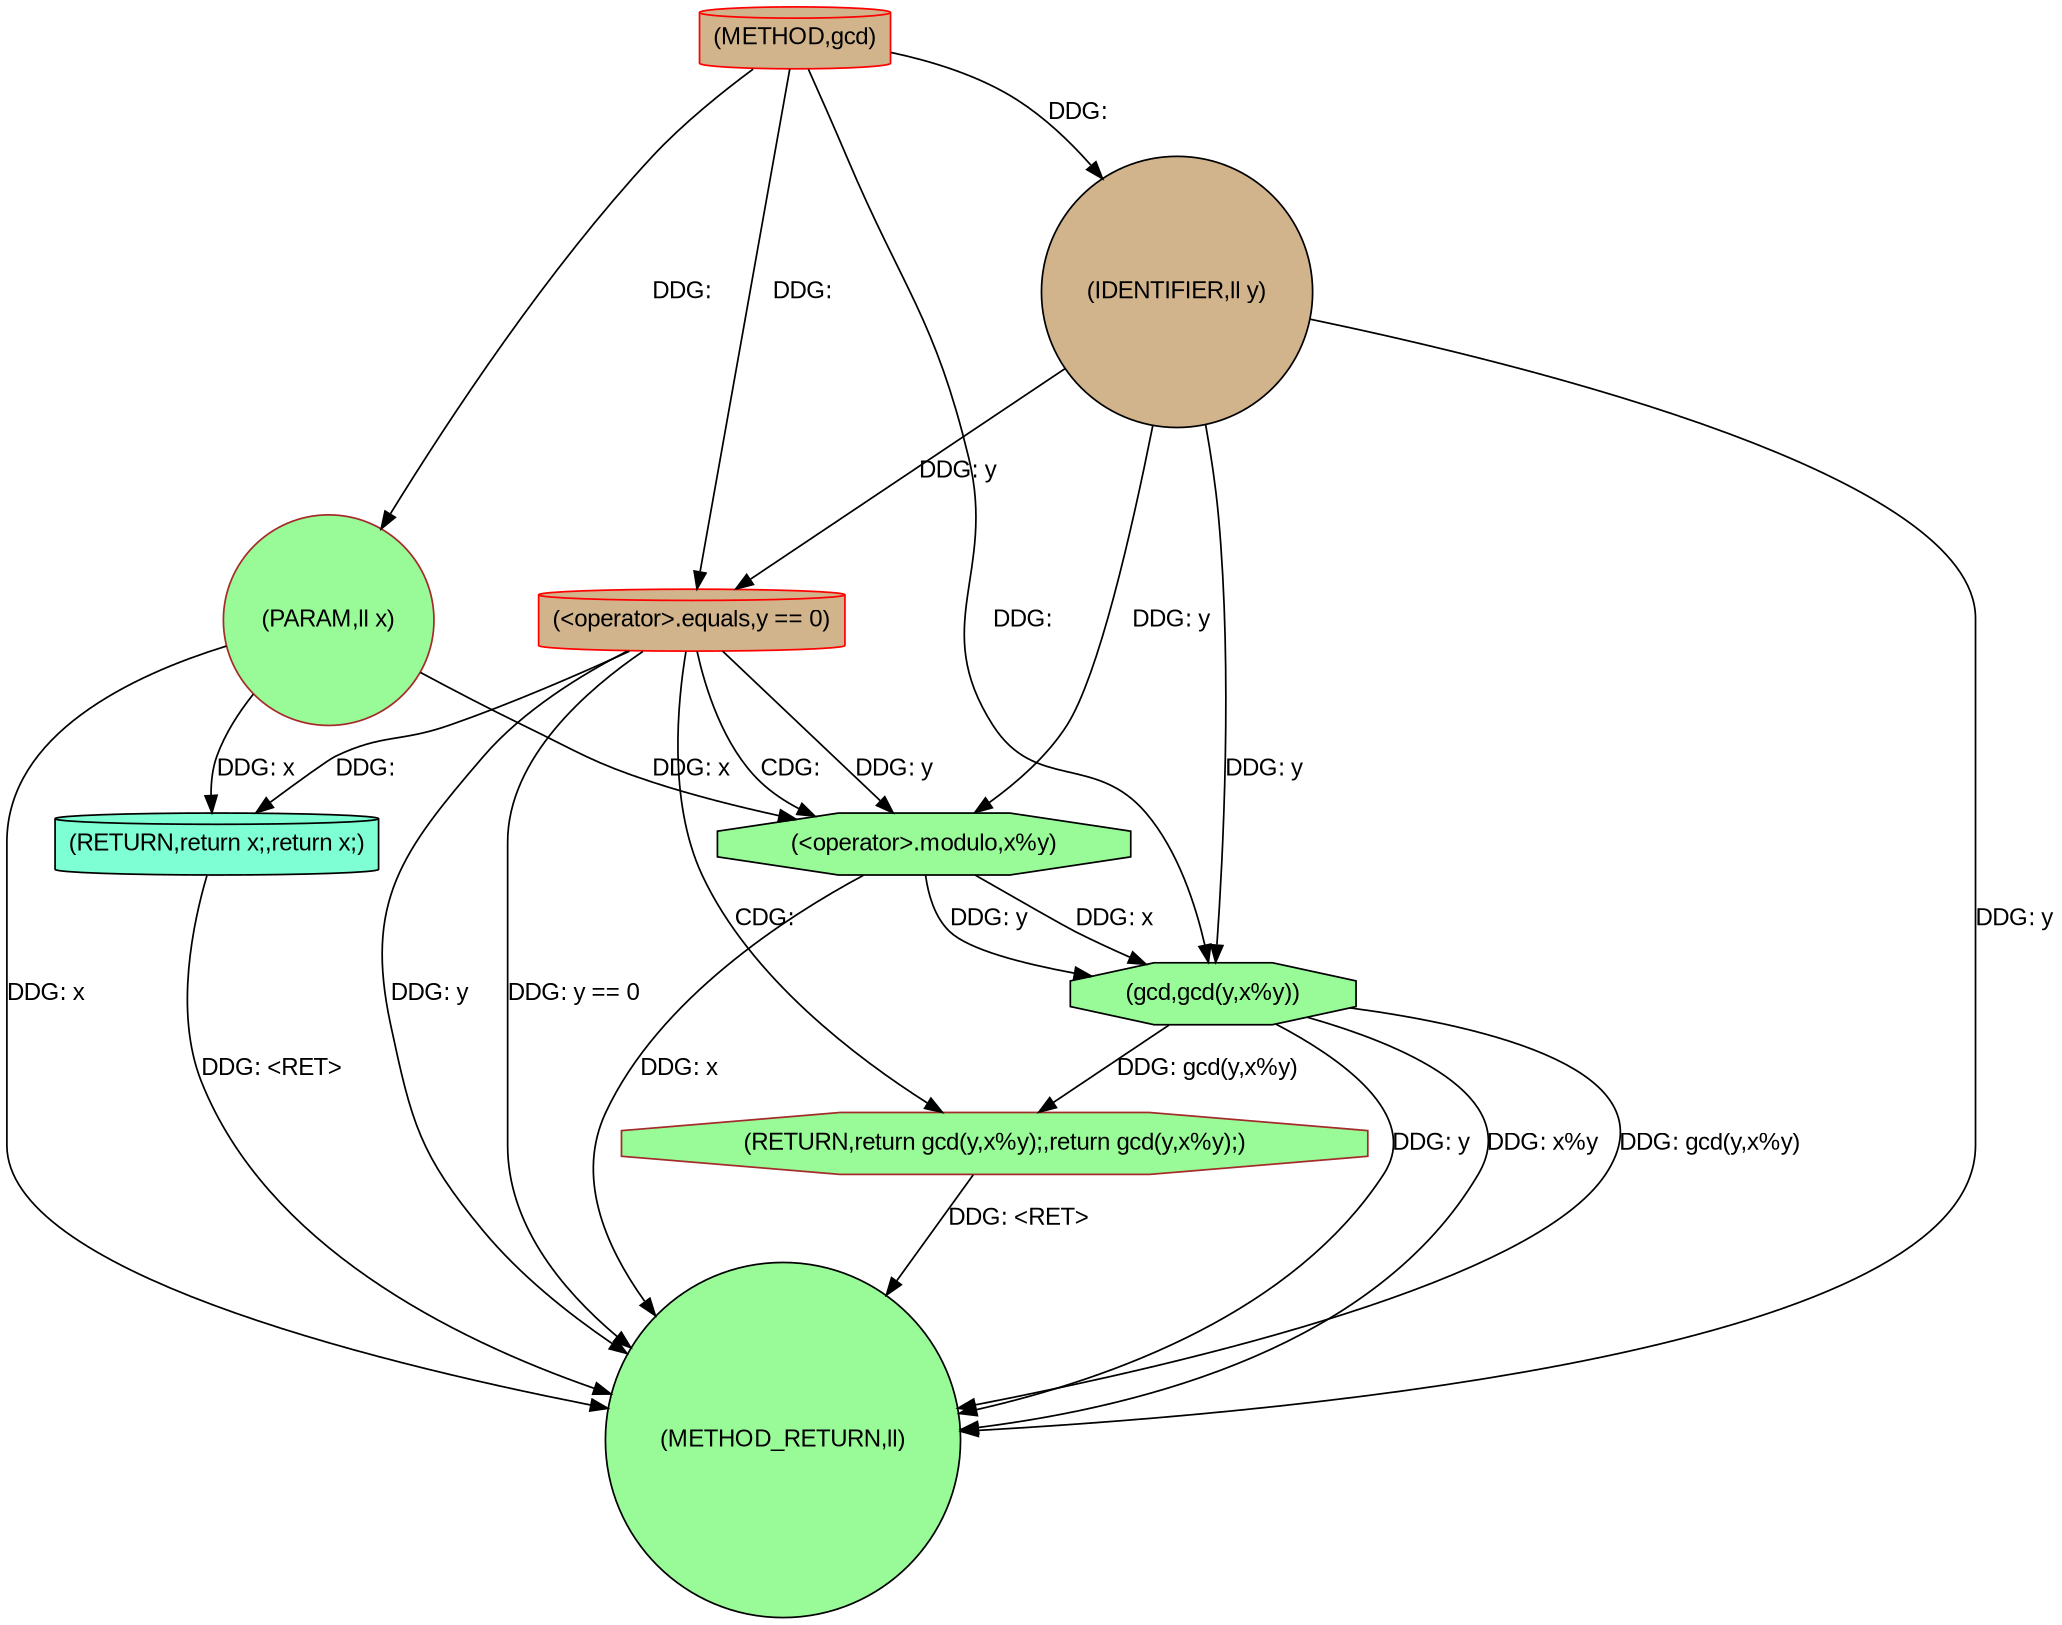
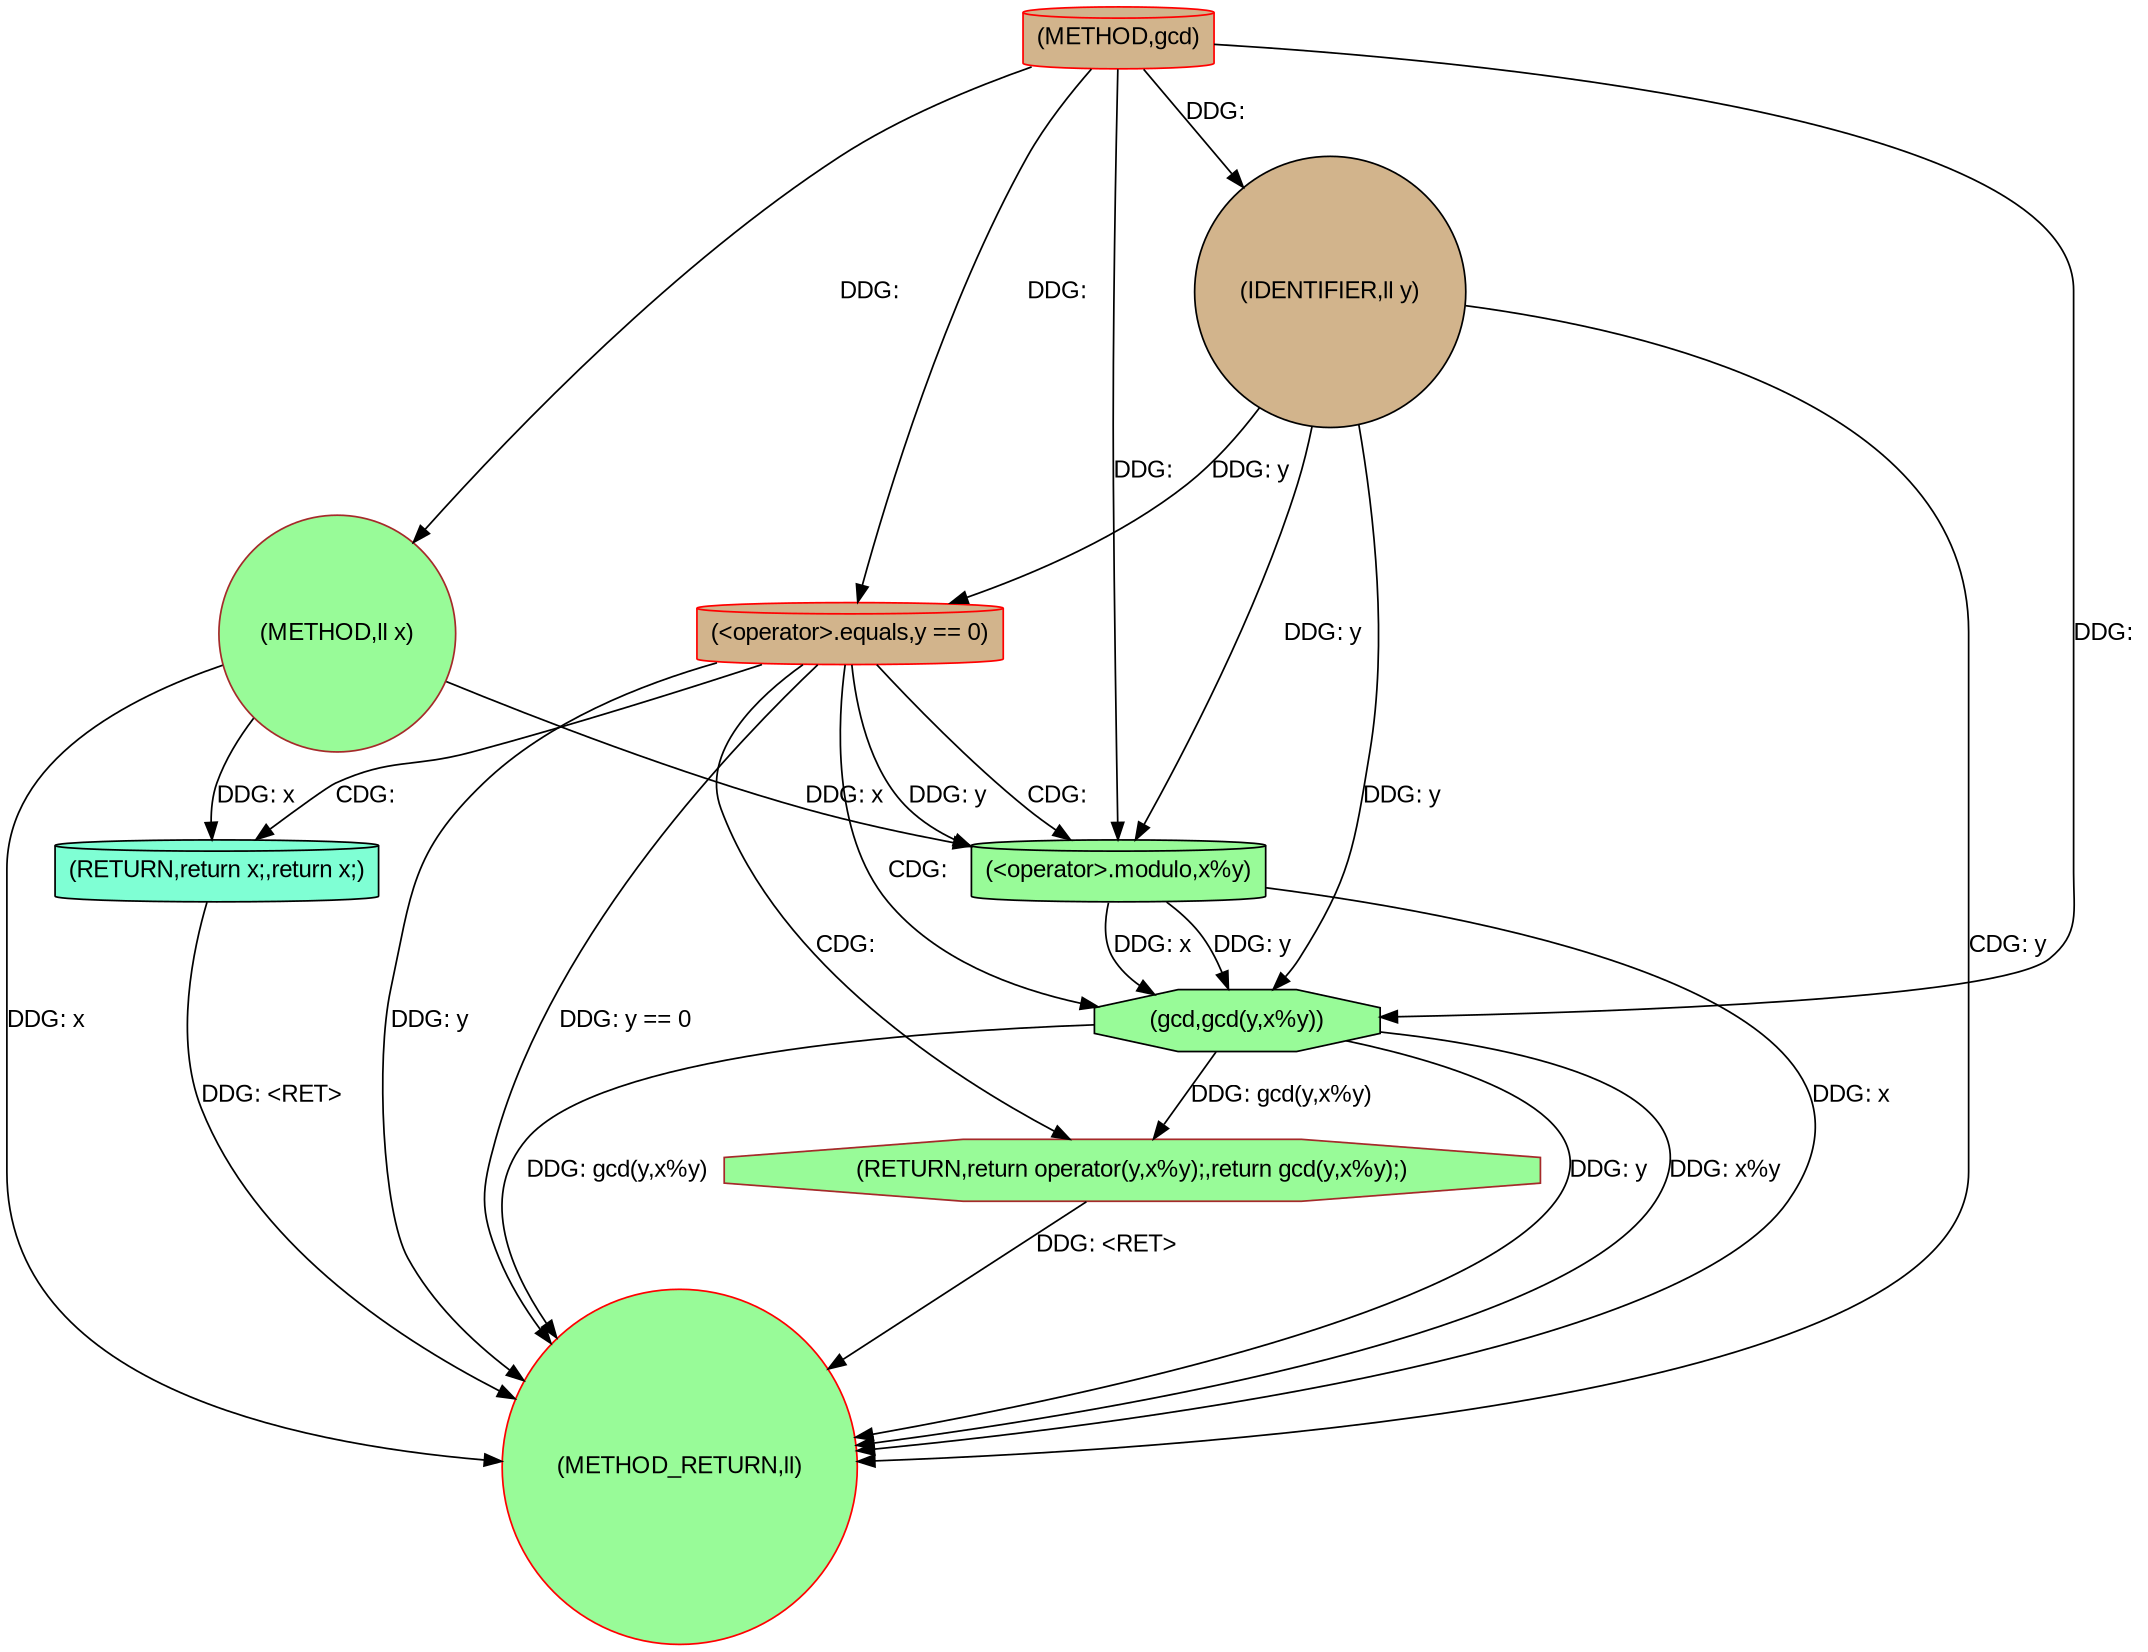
  digraph {
    fontname="Liberation Sans"
    node [color=black fillcolor=palegreen fontname="Liberation Sans" shape=cylinder style=filled]
    edge [fontname="Liberation Sans"]
    n1 [color=red fillcolor=tan label="(METHOD,gcd)"]
-   n2 [color=brown label="(PARAM,ll x)" shape=circle]
+   n2 [color=brown label="(METHOD,ll x)" shape=circle]
    n3 [fillcolor=tan label="(IDENTIFIER,ll y)" shape=circle]
    n4 [color=red fillcolor=tan label="(<operator>.equals,y == 0)"]
    n5 [label="(gcd,gcd(y,x%y))" shape=octagon]
-   n6 [label="(<operator>.modulo,x%y)" shape=octagon]
-   n7 [label="(METHOD_RETURN,ll)" shape=circle]
+   n6 [label="(<operator>.modulo,x%y)"]
+   n7 [color=red label="(METHOD_RETURN,ll)" shape=circle]
    n8 [fillcolor=aquamarine label="(RETURN,return x;,return x;)"]
-   n9 [color=brown label="(RETURN,return gcd(y,x%y);,return gcd(y,x%y);)" shape=octagon]
+   n9 [color=brown label="(RETURN,return operator(y,x%y);,return gcd(y,x%y);)" shape=octagon]
    n1 -> n2 [label="DDG: "]
    n1 -> n3 [label="DDG: "]
    n1 -> n4 [label="DDG: "]
    n1 -> n5 [label="DDG: "]
+   n1 -> n6 [label="DDG: "]
    n2 -> n6 [label="DDG: x"]
    n2 -> n7 [label="DDG: x"]
    n2 -> n8 [label="DDG: x"]
    n3 -> n4 [label="DDG: y"]
    n3 -> n5 [label="DDG: y"]
    n3 -> n6 [label="DDG: y"]
-   n3 -> n7 [label="DDG: y"]
+   n3 -> n7 [label="CDG: y"]
+   n4 -> n5 [label="CDG: "]
    n4 -> n6 [label="DDG: y"]
    n4 -> n6 [label="CDG: "]
    n4 -> n7 [label="DDG: y"]
    n4 -> n7 [label="DDG: y == 0"]
-   n4 -> n8 [label="DDG: "]
+   n4 -> n8 [label="CDG: "]
    n4 -> n9 [label="CDG: "]
    n5 -> n7 [label="DDG: y"]
    n5 -> n7 [label="DDG: x%y"]
    n5 -> n7 [label="DDG: gcd(y,x%y)"]
    n5 -> n9 [label="DDG: gcd(y,x%y)"]
    n6 -> n5 [label="DDG: y"]
    n6 -> n5 [label="DDG: x"]
    n6 -> n7 [label="DDG: x"]
    n8 -> n7 [label="DDG: <RET>"]
    n9 -> n7 [label="DDG: <RET>"]
  }
